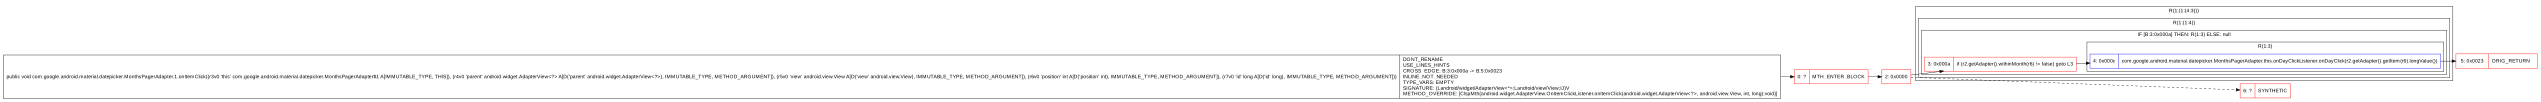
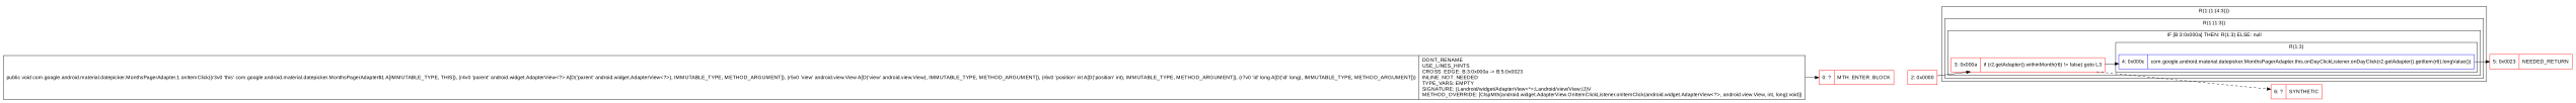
  digraph {
    fontname="Liberation Sans"
    rankdir=LR
    node [color=red fontname="Liberation Sans" shape=record]
    edge [fontname="Liberation Sans"]
    n1 [color=blue label="{4\:\ 0x000c|com.google.android.material.datepicker.MonthsPagerAdapter.this.onDayClickListener.onDayClick(r2.getAdapter().getItem(r6).longValue())\l}"]
    n2 [label="{3\:\ 0x000a|if (r2.getAdapter().withinMonth(r6) != false) goto L3\l}"]
-   n3 [label="{5\:\ 0x0023|ORIG_RETURN\l}"]
+   n3 [label="{5\:\ 0x0023|NEEDED_RETURN\l}"]
    n4 [label="{6\:\ ?|SYNTHETIC\l}"]
    n5 [label="{0\:\ ?|MTH_ENTER_BLOCK\l}"]
    n6 [label="{2\:\ 0x0000}"]
    n7 [label="{public void com.google.android.material.datepicker.MonthsPagerAdapter.1.onItemClick((r3v0 'this' com.google.android.material.datepicker.MonthsPagerAdapter$1 A[IMMUTABLE_TYPE, THIS]), (r4v0 'parent' android.widget.AdapterView\<?\> A[D('parent' android.widget.AdapterView\<?\>), IMMUTABLE_TYPE, METHOD_ARGUMENT]), (r5v0 'view' android.view.View A[D('view' android.view.View), IMMUTABLE_TYPE, METHOD_ARGUMENT]), (r6v0 'position' int A[D('position' int), IMMUTABLE_TYPE, METHOD_ARGUMENT]), (r7v0 'id' long A[D('id' long), IMMUTABLE_TYPE, METHOD_ARGUMENT]))  | DONT_RENAME\lUSE_LINES_HINTS\lCROSS_EDGE: B:3:0x000a \-\> B:5:0x0023\lINLINE_NOT_NEEDED\lTYPE_VARS: EMPTY\lSIGNATURE: (Landroid\/widget\/AdapterView\<*\>;Landroid\/view\/View;IJ)V\lMETHOD_OVERRIDE: [ClspMth\{android.widget.AdapterView.OnItemClickListener.onItemClick(android.widget.AdapterView\<?\>, android.view.View, int, long):void\}]\l}" color=""]
    subgraph cluster_1 {
      label="R(1:(1:(4:3)))"
      subgraph cluster_2 {
-       label="R(1:(1:4))"
+       label="R(1:(1:3))"
        subgraph cluster_3 {
          label="IF [B:3:0x000a] THEN: R(1:3) ELSE: null"
          n2
          subgraph cluster_4 {
            label="R(1:3)"
            n1
          }
        }
      }
    }
    n1 -> n3
    n2 -> n1
-   n6 -> n4 [style=dashed]
-   n5 -> n6
+   n2 -> n4 [style=dashed]
    n6 -> n2
    n7 -> n5
  }
